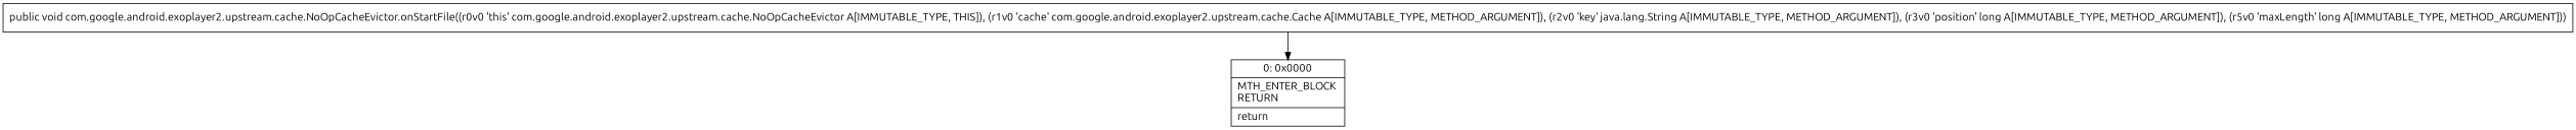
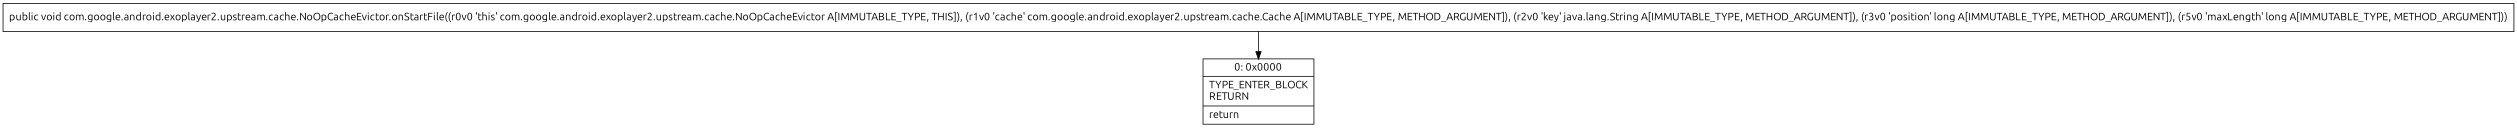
  digraph {
    fontname=Ubuntu
    node [shape=record fontname=Ubuntu]
-   n1 [label="{0\:\ 0x0000|MTH_ENTER_BLOCK\lRETURN\l|return\l}"]
+   n1 [label="{0\:\ 0x0000|TYPE_ENTER_BLOCK\lRETURN\l|return\l}"]
    n2 [label="{public void com.google.android.exoplayer2.upstream.cache.NoOpCacheEvictor.onStartFile((r0v0 'this' com.google.android.exoplayer2.upstream.cache.NoOpCacheEvictor A[IMMUTABLE_TYPE, THIS]), (r1v0 'cache' com.google.android.exoplayer2.upstream.cache.Cache A[IMMUTABLE_TYPE, METHOD_ARGUMENT]), (r2v0 'key' java.lang.String A[IMMUTABLE_TYPE, METHOD_ARGUMENT]), (r3v0 'position' long A[IMMUTABLE_TYPE, METHOD_ARGUMENT]), (r5v0 'maxLength' long A[IMMUTABLE_TYPE, METHOD_ARGUMENT])) }"]
    n2 -> n1 [fontname=Ubuntu]
  }
